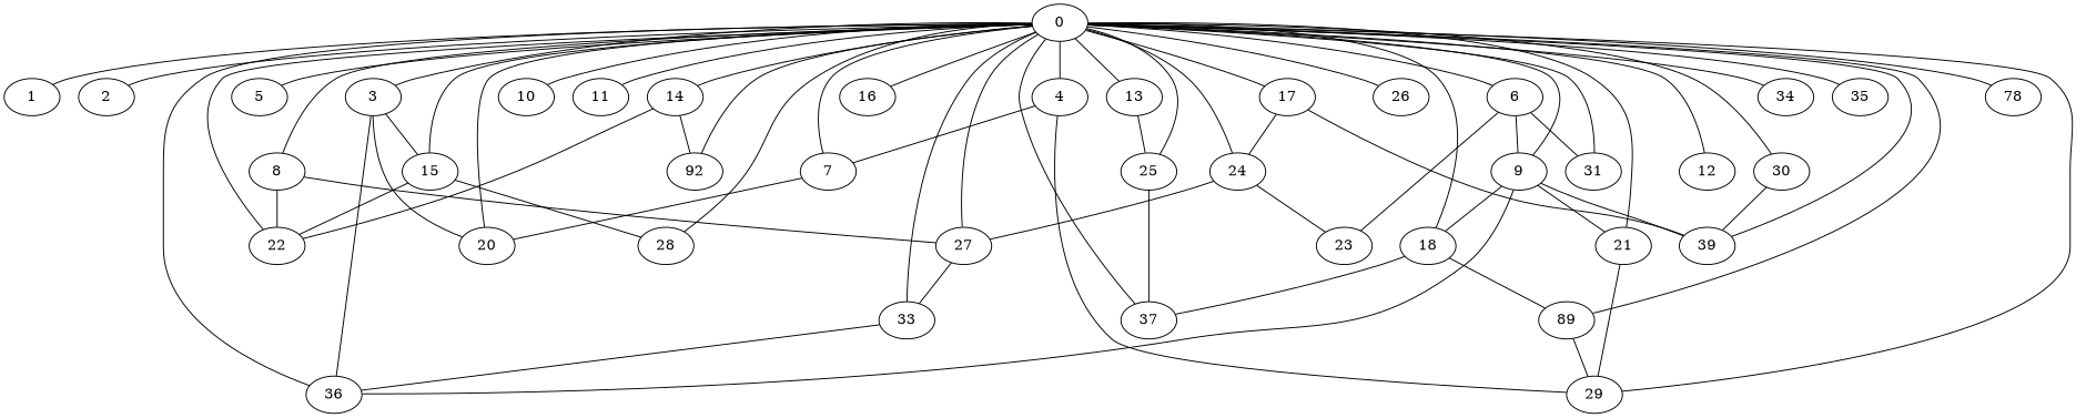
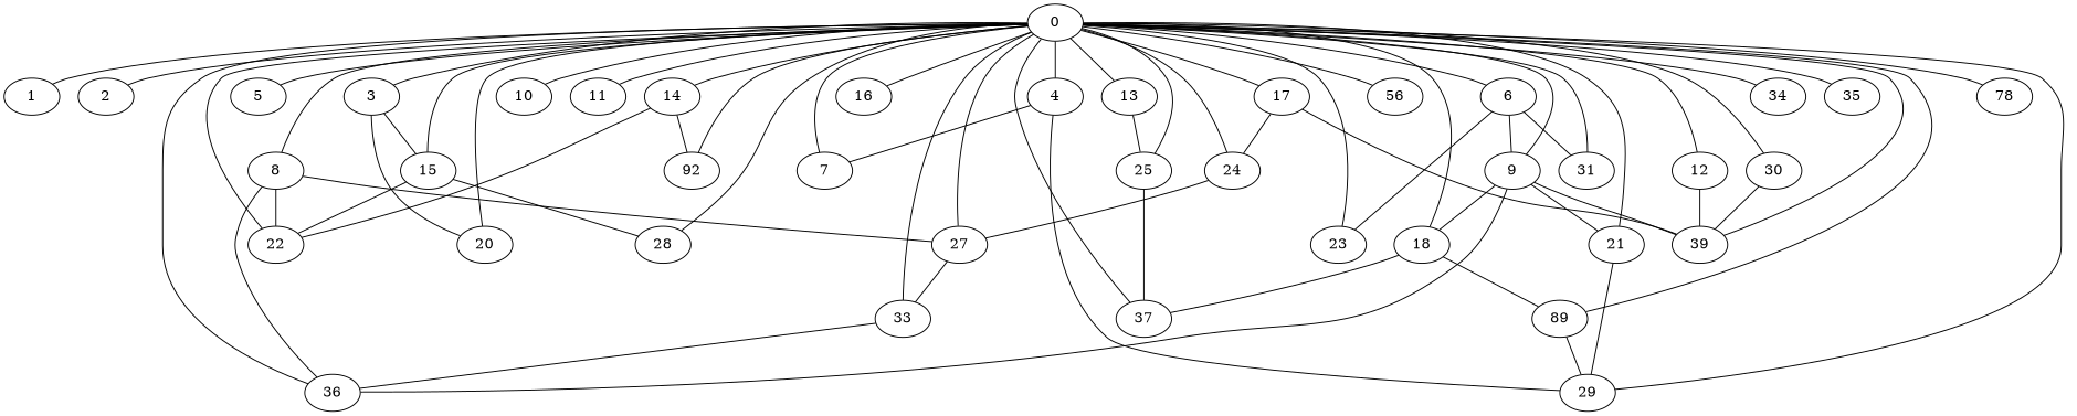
  graph {
    0
    1
    2
    3
    4
    5
    6
    7
    8
    9
    10
    11
    12
    13
    14
    15
    16
    17
    18
    n20 [label=89]
    20
    21
    22
    23
    24
    25
-   26
+   26 [label=56]
    27
    28
    29
    30
    31
    n33 [label=92]
    33
    34
    35
    36
    37
    n39 [label=78]
    39
    0 -- 1
    0 -- 2
    0 -- 3
    0 -- 4
    0 -- 5
    0 -- 6
    0 -- 7
    0 -- 8
    0 -- 9
    0 -- 10
    0 -- 11
    0 -- 12
    0 -- 13
    0 -- 14
    0 -- 15
    0 -- 16
    0 -- 17
    0 -- 18
    0 -- n20
    0 -- 20
    0 -- 21
    0 -- 22
-   24 -- 23
+   0 -- 23
    0 -- 24
    0 -- 25
    0 -- 26
    0 -- 27
    0 -- 28
    0 -- 29
    0 -- 30
    0 -- 31
    0 -- n33
    0 -- 33
    0 -- 34
    0 -- 35
    0 -- 36
    0 -- 37
    0 -- n39
    0 -- 39
    3 -- 15
    3 -- 20
-   3 -- 36
+   8 -- 36
    4 -- 7
    4 -- 29
    6 -- 9
    6 -- 23
    6 -- 31
-   7 -- 20
    8 -- 22
    8 -- 27
    9 -- 18
    9 -- 21
    9 -- 36
    9 -- 39
+   12 -- 39
    13 -- 25
    14 -- 22
    14 -- n33
    15 -- 22
    15 -- 28
    17 -- 24
    17 -- 39
    18 -- n20
    18 -- 37
    n20 -- 29
    21 -- 29
    24 -- 27
    25 -- 37
    27 -- 33
    30 -- 39
    33 -- 36
  }
